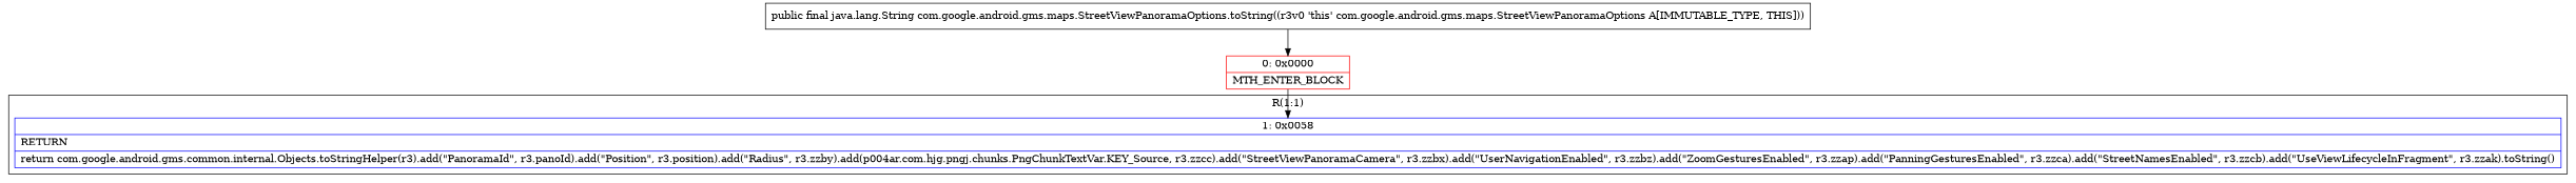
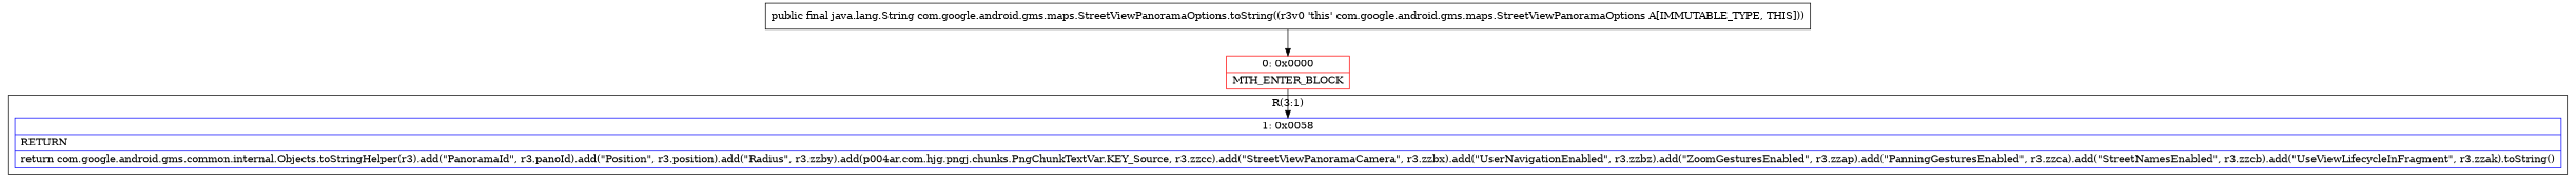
  digraph {
    node [shape=record]
    n1 [color=blue label="{1\:\ 0x0058|RETURN\l|return com.google.android.gms.common.internal.Objects.toStringHelper(r3).add(\"PanoramaId\", r3.panoId).add(\"Position\", r3.position).add(\"Radius\", r3.zzby).add(p004ar.com.hjg.pngj.chunks.PngChunkTextVar.KEY_Source, r3.zzcc).add(\"StreetViewPanoramaCamera\", r3.zzbx).add(\"UserNavigationEnabled\", r3.zzbz).add(\"ZoomGesturesEnabled\", r3.zzap).add(\"PanningGesturesEnabled\", r3.zzca).add(\"StreetNamesEnabled\", r3.zzcb).add(\"UseViewLifecycleInFragment\", r3.zzak).toString()\l}"]
    n2 [color=red label="{0\:\ 0x0000|MTH_ENTER_BLOCK\l}"]
    n3 [label="{public final java.lang.String com.google.android.gms.maps.StreetViewPanoramaOptions.toString((r3v0 'this' com.google.android.gms.maps.StreetViewPanoramaOptions A[IMMUTABLE_TYPE, THIS])) }"]
    subgraph cluster_1 {
-     label="R(1:1)"
+     label="R(3:1)"
      n1
    }
    n2 -> n1
    n3 -> n2
  }
